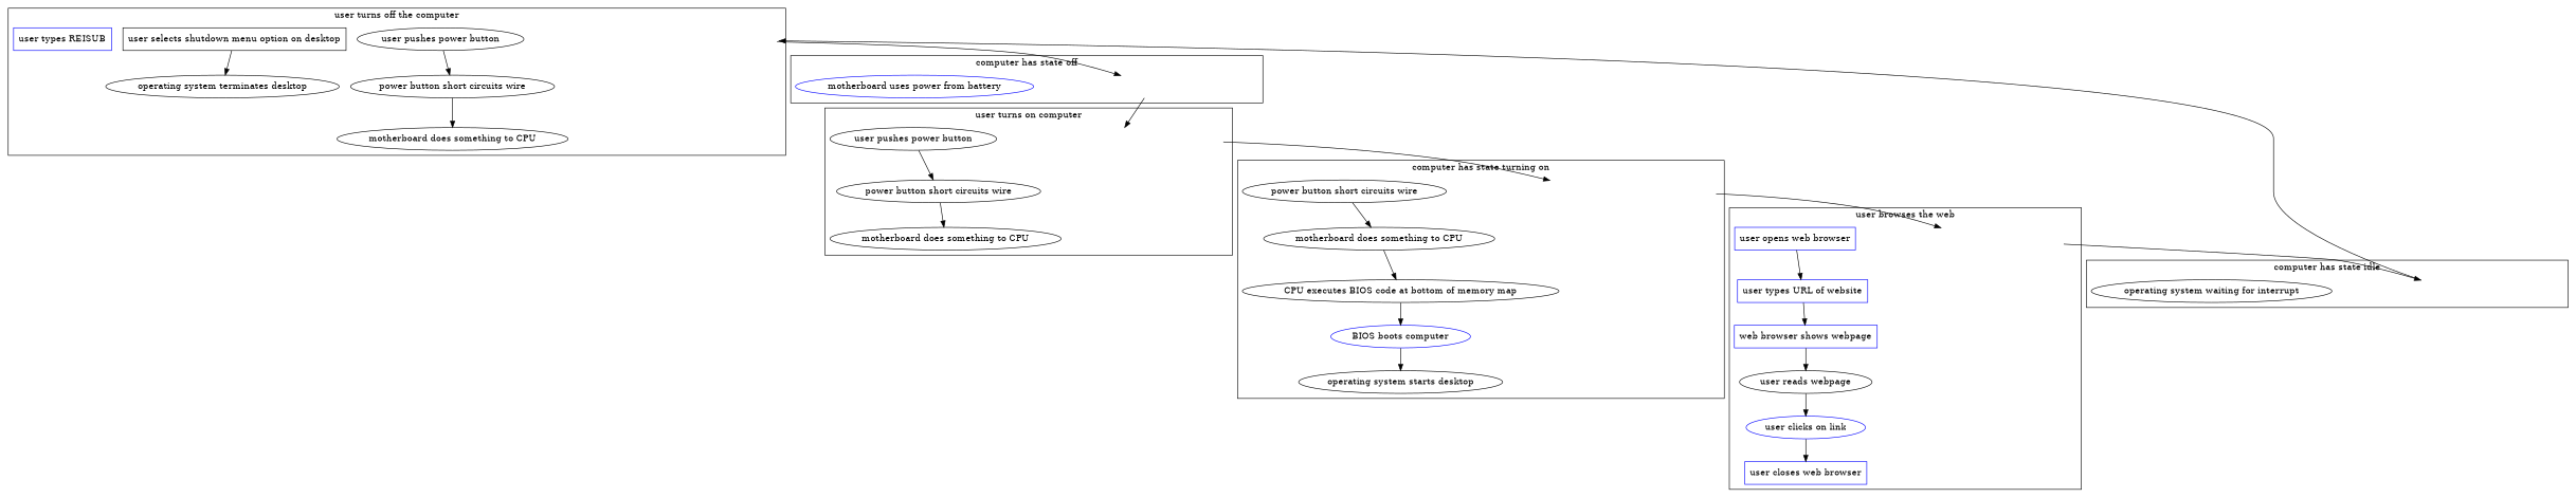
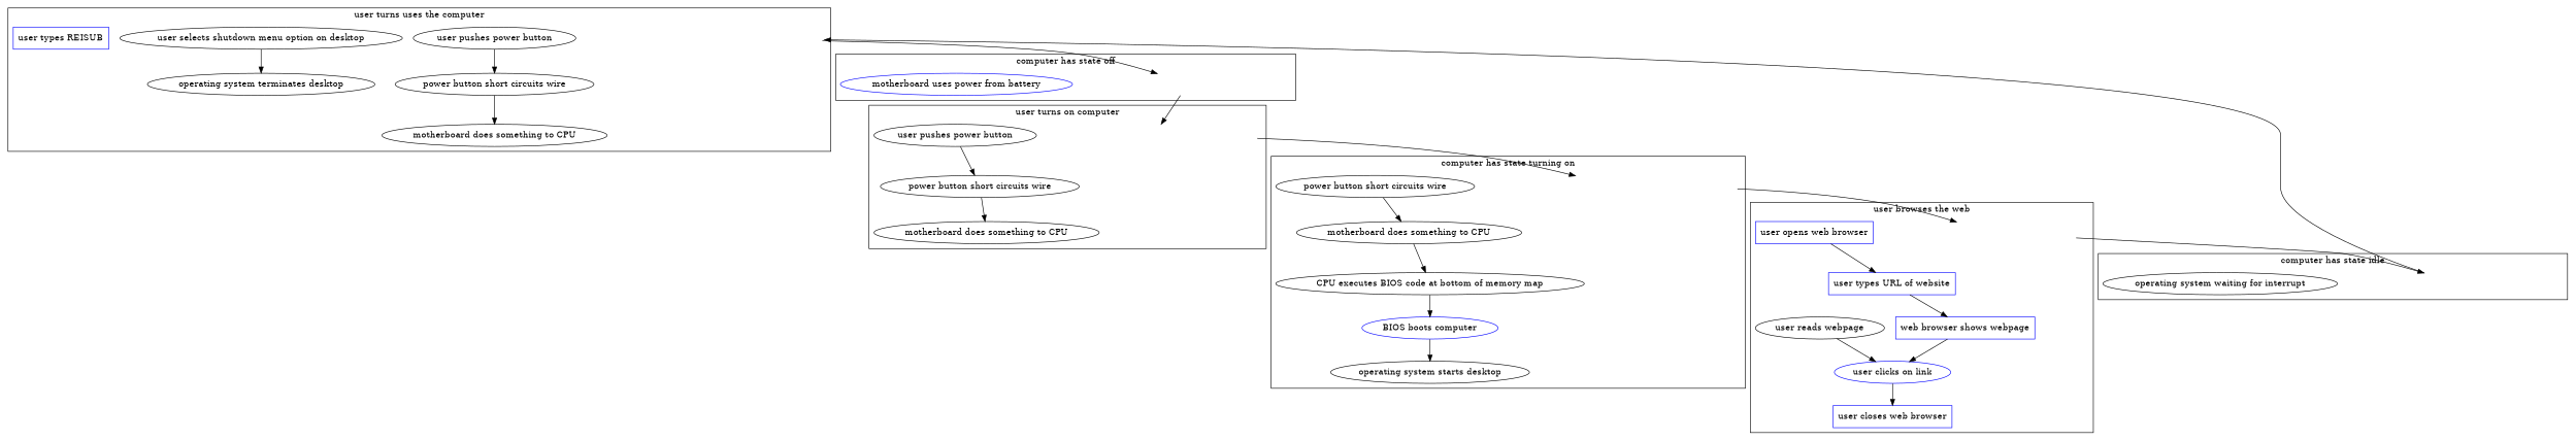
  strict digraph {
    compound=true
    user_storyuser_turns_off_the_computer [style=invis]
    n2 [label="user pushes power button"]
    n3 [label="power button short circuits wire"]
    n4 [label="motherboard does something to CPU"]
-   n5 [label="user selects shutdown menu option on desktop" shape=box]
+   n5 [label="user selects shutdown menu option on desktop"]
    n6 [label="operating system terminates desktop"]
    n7 [color=blue label="user types REISUB" shape=rectangle]
    user_storycomputer_has_state_off [style=invis]
    n9 [color=blue label="motherboard uses power from battery"]
    user_storycomputer_has_state_turning_on [style=invis]
    n11 [label="power button short circuits wire"]
    n12 [label="motherboard does something to CPU"]
    n13 [label="CPU executes BIOS code at bottom of memory map"]
    n14 [color=blue label="BIOS boots computer" shape=ellipse]
    n15 [label="operating system starts desktop"]
    user_storyuser_turns_on_computer [style=invis]
    n17 [label="user pushes power button"]
    n18 [label="power button short circuits wire"]
    n19 [label="motherboard does something to CPU"]
    user_storycomputer_has_state_idle [style=invis]
    n21 [label="operating system waiting for interrupt"]
    user_storyuser_browses_the_web [style=invis]
    n23 [color=blue label="user opens web browser" shape=rectangle]
    n24 [color=blue label="user types URL of website" shape=rectangle]
    n25 [color=blue label="web browser shows webpage" shape=rectangle]
    n26 [label="user reads webpage"]
    n27 [color=blue label="user clicks on link" shape=ellipse]
    n28 [color=blue label="user closes web browser" shape=rectangle]
    subgraph cluster_1 {
-     label="user turns off the computer"
+     label="user turns uses the computer"
      user_storyuser_turns_off_the_computer
      n2
      n3
      n4
      n5
      n6
      n7
    }
    subgraph cluster_2 {
      label="computer has state off"
      user_storycomputer_has_state_off
      n9
    }
    subgraph cluster_3 {
      label="computer has state turning on"
      user_storycomputer_has_state_turning_on
      n11
      n12
      n13
      n14
      n15
    }
    subgraph cluster_4 {
      label="user turns on computer"
      user_storyuser_turns_on_computer
      n17
      n18
      n19
    }
    subgraph cluster_5 {
      label="computer has state idle"
      user_storycomputer_has_state_idle
      n21
    }
    subgraph cluster_6 {
      label="user browses the web"
      user_storyuser_browses_the_web
      n23
      n24
      n25
      n26
      n27
      n28
    }
    user_storyuser_turns_off_the_computer -> user_storycomputer_has_state_off
    n2 -> n3
    n3 -> n4
    n5 -> n6
    user_storycomputer_has_state_off -> user_storyuser_turns_on_computer
    user_storycomputer_has_state_turning_on -> user_storyuser_browses_the_web
    n11 -> n12
    n12 -> n13
    n13 -> n14
    n14 -> n15
    user_storyuser_turns_on_computer -> user_storycomputer_has_state_turning_on
    n17 -> n18
    n18 -> n19
    user_storycomputer_has_state_idle -> user_storyuser_turns_off_the_computer
    user_storyuser_browses_the_web -> user_storycomputer_has_state_idle
    n23 -> n24
    n24 -> n25
-   n25 -> n26
+   n25 -> n27
    n26 -> n27
    n27 -> n28
  }
